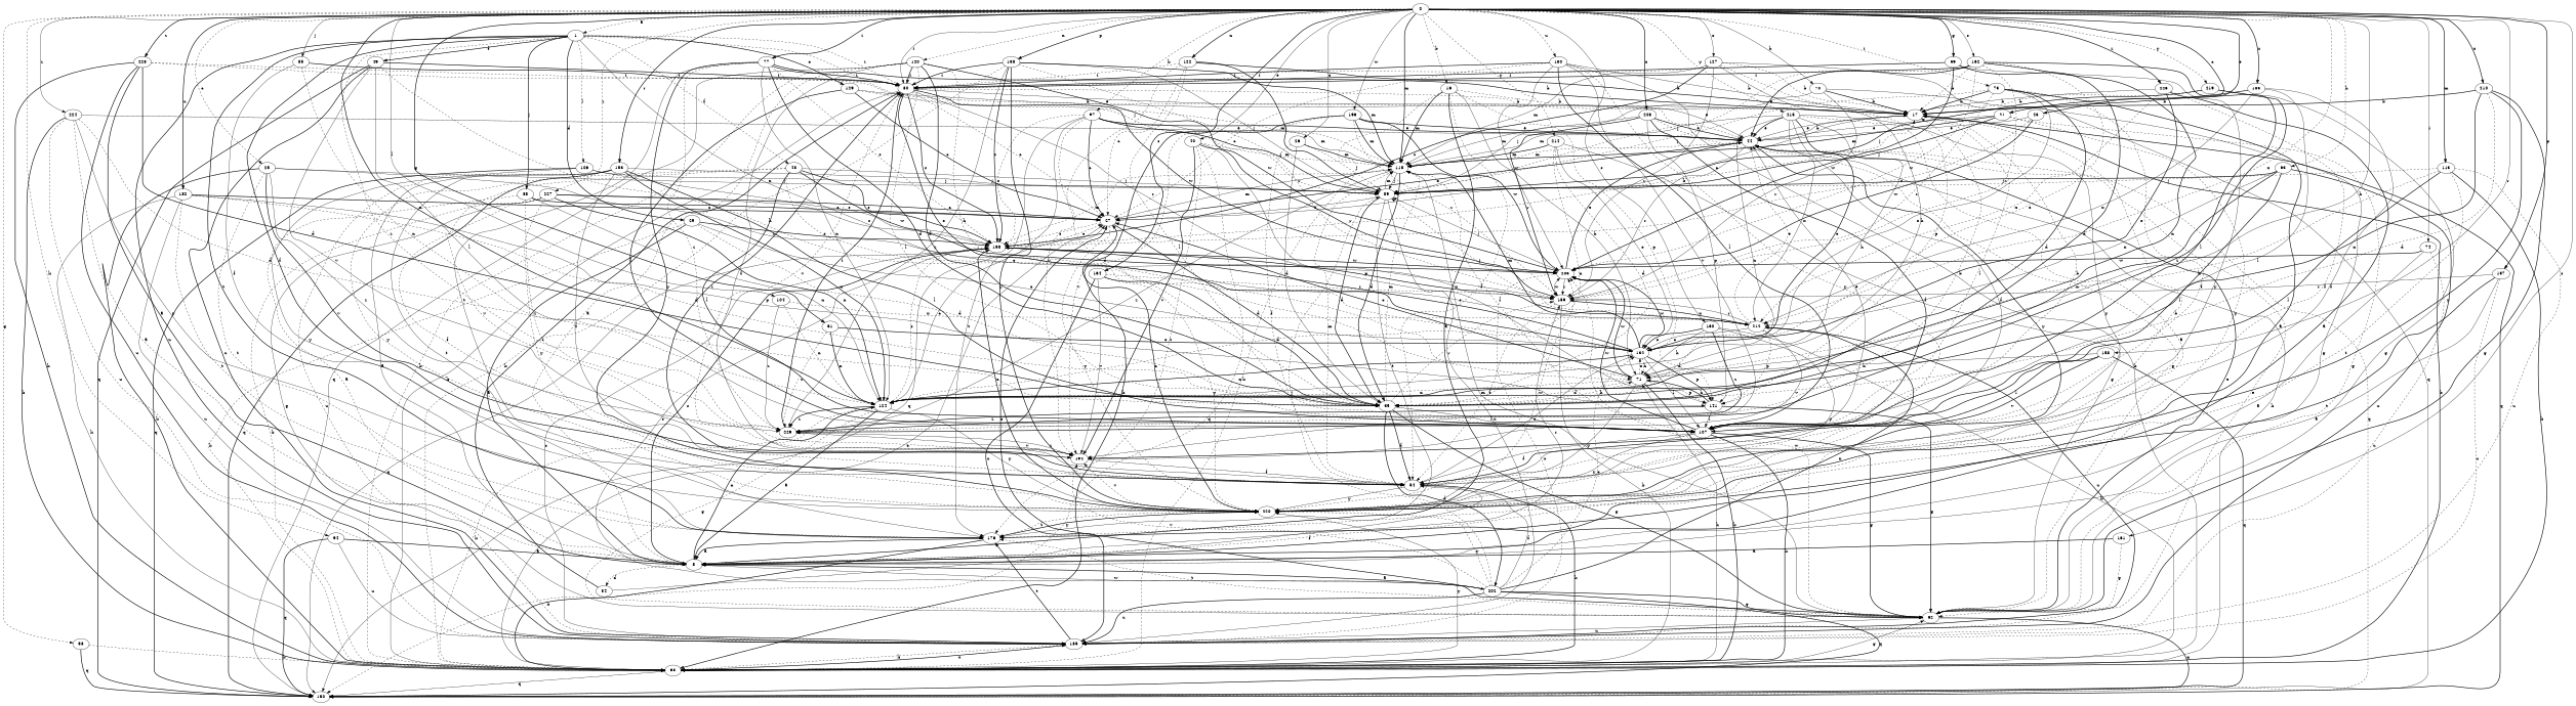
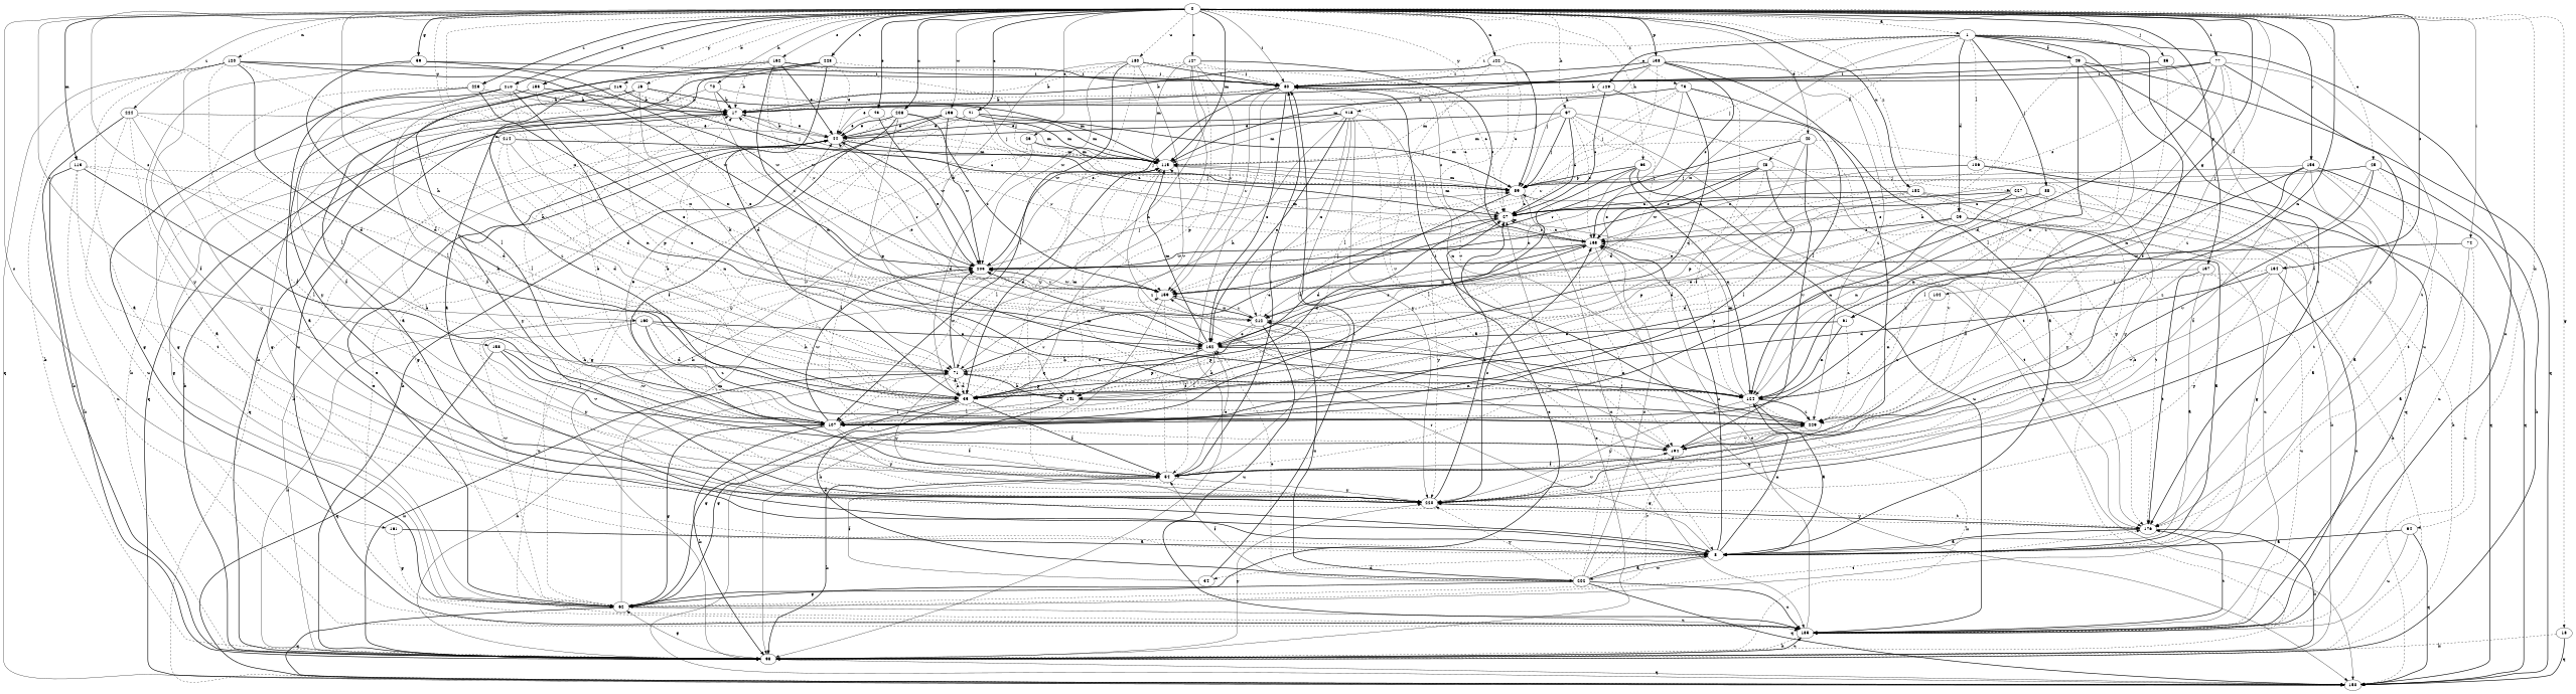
  strict digraph {
    edge [style=bold]
    0
    1
    16
    21
    25
    26
    40
    43
-   58
+   58 [label=18]
    59
    61
    63
    70
    71
    73
    74
    77
    80
    85
    94
    97
    104
    113
    115
    120
    122
    124
    127
    137
    138
    153
    158
    160
    161
    162
    164
    180
    182
    183
    196
    208
    210
    212
    214
    215
    219
    224
    226
    227
    228
    29
    48
    49
    54
    88
    89
    106
    129
    176
    185
    229
    8
    17
    98
    141
    44
    62
    220
    159
    194
    35
    150
    168
    203
    132
    107
    27
    34
    202
    0 -> 1 [label=a style=dashed]
    0 -> 16 [label=b style=dashed]
    0 -> 21 [label=c]
    0 -> 25 [label=c style=dashed]
    0 -> 26 [label=c style=solid]
    0 -> 40 [label=e style=solid]
    0 -> 43 [label=e]
    0 -> 58 [label=g style=dashed]
    0 -> 59 [label=g]
    0 -> 61 [label=g]
    0 -> 63 [label=h style=dashed]
    0 -> 70 [label=h style=solid]
    0 -> 71 [label=h style=solid]
    0 -> 73 [label=i style=dashed]
    0 -> 74 [label=i style=solid]
    0 -> 77 [label=i]
    0 -> 80 [label=i style=solid]
    0 -> 85 [label=j style=solid]
    0 -> 94 [label=k style=dashed]
    0 -> 97 [label=k style=dashed]
    0 -> 104 [label=l style=solid]
    0 -> 113 [label=m]
    0 -> 115 [label=m]
    0 -> 120 [label=n style=dashed]
    0 -> 122 [label=n]
    0 -> 124 [label=n]
    0 -> 127 [label=o style=solid]
    0 -> 137 [label=p]
    0 -> 138 [label=p]
    0 -> 153 [label=r]
    0 -> 158 [label=r style=solid]
    0 -> 160 [label=s style=solid]
    0 -> 161 [label=s style=solid]
    0 -> 162 [label=s style=solid]
    0 -> 164 [label=s]
    0 -> 180 [label=u style=dashed]
    0 -> 182 [label=u]
    0 -> 183 [label=u]
    0 -> 196 [label=w style=solid]
    0 -> 208 [label=x]
    0 -> 210 [label=x]
    0 -> 212 [label=x style=dashed]
    0 -> 214 [label=y style=dashed]
    0 -> 215 [label=y style=dashed]
    0 -> 219 [label=y style=dashed]
    0 -> 224 [label=z style=solid]
    0 -> 226 [label=z]
    0 -> 227 [label=z style=dashed]
    0 -> 228 [label=z]
    1 -> 80 [label=i style=dashed]
    1 -> 212 [label=x style=solid]
    1 -> 29 [label=d]
    1 -> 48 [label=f style=dashed]
    1 -> 49 [label=f]
    1 -> 54 [label=f]
    1 -> 88 [label=j]
    1 -> 89 [label=j style=dashed]
    1 -> 106 [label=l style=dashed]
    1 -> 129 [label=o]
    1 -> 176 [label=t]
    1 -> 185 [label=u]
    1 -> 229 [label=z style=dashed]
    16 -> 71 [label=h style=solid]
    16 -> 115 [label=m]
    16 -> 54 [label=f style=dashed]
    16 -> 8 [label=a]
    16 -> 17 [label=b style=dashed]
    16 -> 98 [label=k style=dashed]
    16 -> 141 [label=p style=dashed]
    21 -> 115 [label=m]
    21 -> 89 [label=j]
    21 -> 44 [label=e style=solid]
    21 -> 62 [label=g style=dashed]
    21 -> 220 [label=y style=dashed]
    25 -> 89 [label=j style=solid]
    25 -> 176 [label=t style=dashed]
    25 -> 229 [label=z style=solid]
    25 -> 98 [label=k]
    25 -> 159 [label=r style=solid]
    25 -> 194 [label=v]
    26 -> 115 [label=m]
    26 -> 54 [label=f style=dashed]
    26 -> 89 [label=j style=dashed]
    26 -> 35 [label=d style=solid]
    40 -> 115 [label=m style=dashed]
    40 -> 176 [label=t style=dashed]
    40 -> 141 [label=p style=solid]
    40 -> 159 [label=r]
    40 -> 194 [label=v]
    40 -> 150 [label=q style=dashed]
    43 -> 44 [label=e style=solid]
    43 -> 168 [label=s style=dashed]
    43 -> 203 [label=w]
    58 -> 98 [label=k style=dashed]
    58 -> 150 [label=q]
    59 -> 80 [label=i]
    59 -> 220 [label=y style=solid]
    59 -> 35 [label=d]
    59 -> 203 [label=w]
    61 -> 124 [label=n]
    61 -> 229 [label=z style=dashed]
    61 -> 132 [label=o]
    63 -> 124 [label=n]
    63 -> 212 [label=x style=solid]
    63 -> 89 [label=j]
    63 -> 185 [label=u]
    63 -> 107 [label=l]
    70 -> 89 [label=j style=solid]
    70 -> 17 [label=b]
    70 -> 62 [label=g style=solid]
    70 -> 159 [label=r style=solid]
    71 -> 124 [label=n style=dashed]
    71 -> 98 [label=k]
    71 -> 141 [label=p style=dashed]
    71 -> 220 [label=y style=solid]
    71 -> 35 [label=d style=dashed]
    71 -> 203 [label=w]
    71 -> 132 [label=o style=dashed]
    71 -> 27 [label=c]
    73 -> 54 [label=f style=dashed]
    73 -> 89 [label=j style=dashed]
    73 -> 8 [label=a]
    73 -> 17 [label=b]
    73 -> 159 [label=r style=dashed]
    73 -> 35 [label=d]
    73 -> 132 [label=o style=solid]
    74 -> 185 [label=u style=dashed]
    74 -> 8 [label=a style=solid]
    74 -> 203 [label=w]
    77 -> 80 [label=i]
    77 -> 124 [label=n style=solid]
    77 -> 176 [label=t style=solid]
    77 -> 229 [label=z style=dashed]
    77 -> 17 [label=b]
    77 -> 220 [label=y]
    77 -> 35 [label=d]
    77 -> 168 [label=s style=dashed]
    80 -> 17 [label=b style=dashed]
    80 -> 98 [label=k style=solid]
    80 -> 44 [label=e style=solid]
    80 -> 159 [label=r style=solid]
    80 -> 194 [label=v style=dashed]
-   80 -> 168 [label=s]
+   80 -> 168 [label=s style=solid]
    80 -> 203 [label=w]
    80 -> 132 [label=o]
    80 -> 27 [label=c style=dashed]
    85 -> 80 [label=i]
-   85 -> 124 [label=n style=dashed]
+   85 -> 229 [label=n style=dashed]
    85 -> 54 [label=f style=solid]
    94 -> 185 [label=u style=solid]
    94 -> 8 [label=a]
    94 -> 150 [label=q]
    97 -> 115 [label=m style=solid]
    97 -> 89 [label=j]
    97 -> 176 [label=t style=solid]
    97 -> 44 [label=e]
    97 -> 35 [label=d style=dashed]
    97 -> 150 [label=q style=solid]
    97 -> 168 [label=s style=dashed]
    97 -> 27 [label=c]
    104 -> 124 [label=n style=dashed]
    104 -> 212 [label=x style=dashed]
    104 -> 229 [label=z style=solid]
    113 -> 71 [label=h style=dashed]
    113 -> 89 [label=j style=dashed]
    113 -> 176 [label=t style=dashed]
    113 -> 185 [label=u style=dashed]
    113 -> 98 [label=k]
    113 -> 107 [label=l]
    115 -> 89 [label=j style=solid]
    115 -> 229 [label=z style=solid]
    115 -> 35 [label=d]
    115 -> 107 [label=l style=dashed]
    120 -> 71 [label=h style=dashed]
    120 -> 80 [label=i]
    120 -> 54 [label=f style=solid]
    120 -> 8 [label=a style=dashed]
    120 -> 98 [label=k style=dashed]
    120 -> 35 [label=d]
    120 -> 150 [label=q style=solid]
    120 -> 203 [label=w]
    120 -> 107 [label=l style=dashed]
    122 -> 80 [label=i style=dashed]
    122 -> 89 [label=j]
    122 -> 17 [label=b]
    122 -> 194 [label=v style=dashed]
    122 -> 107 [label=l style=dashed]
    122 -> 27 [label=c style=dashed]
    124 -> 229 [label=z]
    124 -> 8 [label=a]
    124 -> 98 [label=k style=dashed]
    124 -> 62 [label=g style=dashed]
    124 -> 220 [label=y style=solid]
    124 -> 168 [label=s style=dashed]
    124 -> 27 [label=c style=solid]
    127 -> 71 [label=h style=solid]
    127 -> 80 [label=i style=dashed]
    127 -> 115 [label=m style=solid]
    127 -> 17 [label=b style=dashed]
    127 -> 141 [label=p style=dashed]
    127 -> 159 [label=r style=solid]
    127 -> 150 [label=q style=solid]
    127 -> 168 [label=s]
    137 -> 176 [label=t]
    137 -> 185 [label=u style=dashed]
    137 -> 8 [label=a style=solid]
    137 -> 159 [label=r style=solid]
    138 -> 80 [label=i]
    138 -> 115 [label=m]
    138 -> 89 [label=j style=solid]
    138 -> 229 [label=z style=solid]
    138 -> 98 [label=k style=dashed]
    138 -> 220 [label=y]
    138 -> 159 [label=r style=dashed]
    138 -> 168 [label=s]
    153 -> 124 [label=n]
    153 -> 54 [label=f style=solid]
    153 -> 89 [label=j style=solid]
    153 -> 176 [label=t style=solid]
    153 -> 185 [label=u style=dashed]
    153 -> 8 [label=a style=solid]
    153 -> 150 [label=q]
    153 -> 107 [label=l]
    158 -> 71 [label=h style=solid]
    158 -> 194 [label=v]
    158 -> 150 [label=q]
    158 -> 107 [label=l]
    160 -> 71 [label=h style=solid]
    160 -> 229 [label=z]
    160 -> 98 [label=k style=solid]
    160 -> 220 [label=y style=solid]
    160 -> 35 [label=d style=dashed]
    160 -> 132 [label=o]
    161 -> 8 [label=a]
    161 -> 62 [label=g style=dashed]
    162 -> 80 [label=i]
    162 -> 124 [label=n]
    162 -> 89 [label=j style=dashed]
    162 -> 17 [label=b style=dashed]
    162 -> 44 [label=e]
    162 -> 159 [label=r style=dashed]
    162 -> 203 [label=w style=dashed]
    162 -> 132 [label=o style=dashed]
    162 -> 107 [label=l]
    164 -> 185 [label=u]
    164 -> 220 [label=y style=dashed]
    164 -> 159 [label=r style=dashed]
    164 -> 194 [label=v style=solid]
    164 -> 35 [label=d]
    180 -> 80 [label=i]
-   180 -> 17 [label=b style=solid]
    180 -> 98 [label=k style=solid]
    180 -> 220 [label=y style=dashed]
    180 -> 194 [label=v style=solid]
    180 -> 203 [label=w style=solid]
    180 -> 107 [label=l]
    180 -> 27 [label=c style=dashed]
    182 -> 176 [label=t style=dashed]
    182 -> 185 [label=u style=solid]
    182 -> 98 [label=k style=solid]
    182 -> 141 [label=p style=solid]
    182 -> 35 [label=d style=dashed]
    182 -> 27 [label=c]
    183 -> 212 [label=x style=solid]
    183 -> 54 [label=f style=solid]
    183 -> 17 [label=b]
    183 -> 107 [label=l style=solid]
    196 -> 115 [label=m]
    196 -> 98 [label=k]
    196 -> 44 [label=e]
    196 -> 159 [label=r style=dashed]
    196 -> 194 [label=v style=dashed]
    196 -> 203 [label=w]
    208 -> 115 [label=m style=solid]
    208 -> 54 [label=f]
    208 -> 141 [label=p style=solid]
    208 -> 44 [label=e]
    208 -> 62 [label=g style=dashed]
    208 -> 159 [label=r]
    210 -> 124 [label=n]
    210 -> 17 [label=b]
    210 -> 62 [label=g]
    210 -> 220 [label=y]
    210 -> 35 [label=d style=dashed]
    212 -> 89 [label=j style=dashed]
    212 -> 185 [label=u]
    212 -> 141 [label=p style=dashed]
    212 -> 44 [label=e style=dashed]
    212 -> 159 [label=r style=solid]
    212 -> 194 [label=v style=solid]
    212 -> 132 [label=o style=solid]
    214 -> 115 [label=m]
    214 -> 124 [label=n style=dashed]
    214 -> 62 [label=g style=solid]
    214 -> 35 [label=d style=dashed]
    214 -> 132 [label=o style=solid]
    215 -> 71 [label=h style=solid]
    215 -> 115 [label=m style=solid]
    215 -> 124 [label=n style=solid]
    215 -> 212 [label=x style=solid]
    215 -> 54 [label=f style=solid]
    215 -> 8 [label=a style=dashed]
    215 -> 44 [label=e]
    215 -> 220 [label=y style=solid]
    215 -> 132 [label=o]
    219 -> 89 [label=j]
    219 -> 229 [label=z]
    219 -> 17 [label=b style=dashed]
    219 -> 62 [label=g style=solid]
    224 -> 185 [label=u style=dashed]
    224 -> 8 [label=a style=dashed]
    224 -> 98 [label=k]
    224 -> 44 [label=e style=solid]
    224 -> 220 [label=y style=solid]
    224 -> 35 [label=d style=dashed]
    226 -> 212 [label=x style=dashed]
    226 -> 54 [label=f style=dashed]
    226 -> 8 [label=a]
    226 -> 17 [label=b style=solid]
    226 -> 132 [label=o]
    227 -> 124 [label=n]
    227 -> 54 [label=f style=dashed]
    227 -> 98 [label=k style=dashed]
    227 -> 62 [label=g style=solid]
    227 -> 220 [label=y style=dashed]
    227 -> 168 [label=s style=solid]
    227 -> 27 [label=c]
    228 -> 80 [label=i style=dashed]
    228 -> 185 [label=u]
    228 -> 8 [label=a]
    228 -> 98 [label=k]
    228 -> 44 [label=e style=dashed]
    228 -> 35 [label=d]
    29 -> 8 [label=a]
    29 -> 98 [label=k style=dashed]
    29 -> 35 [label=d style=dashed]
    29 -> 168 [label=s]
    29 -> 132 [label=o style=solid]
    48 -> 89 [label=j style=solid]
    48 -> 220 [label=y style=dashed]
    48 -> 194 [label=v style=dashed]
    48 -> 168 [label=s]
    48 -> 203 [label=w]
    48 -> 132 [label=o style=dashed]
    48 -> 107 [label=l]
    49 -> 71 [label=h style=dashed]
    49 -> 80 [label=i]
    49 -> 185 [label=u]
    49 -> 194 [label=v style=solid]
    49 -> 150 [label=q]
-   49 -> 107 [label=l style=solid]
+   49 -> 107 [label=l]
    54 -> 80 [label=i]
    54 -> 115 [label=m style=dashed]
    54 -> 98 [label=k]
    54 -> 220 [label=y style=solid]
    54 -> 132 [label=o style=solid]
    88 -> 124 [label=n style=solid]
    88 -> 229 [label=z style=dashed]
    88 -> 8 [label=a style=dashed]
    88 -> 27 [label=c]
    89 -> 115 [label=m style=solid]
    89 -> 176 [label=t style=solid]
    89 -> 185 [label=u style=solid]
    89 -> 35 [label=d]
    89 -> 27 [label=c style=solid]
    106 -> 89 [label=j style=solid]
    106 -> 220 [label=y style=solid]
    106 -> 150 [label=q]
    106 -> 168 [label=s style=solid]
    129 -> 115 [label=m style=dashed]
    129 -> 17 [label=b style=solid]
    129 -> 107 [label=l]
    129 -> 27 [label=c]
    176 -> 8 [label=a]
    176 -> 98 [label=k]
    176 -> 220 [label=y]
    185 -> 176 [label=t]
    185 -> 98 [label=k style=dashed]
    185 -> 44 [label=e style=dashed]
    185 -> 168 [label=s style=solid]
    229 -> 80 [label=i]
    229 -> 17 [label=b style=dashed]
    229 -> 194 [label=v style=solid]
    8 -> 124 [label=n]
    8 -> 159 [label=r style=solid]
    8 -> 168 [label=s]
    8 -> 34 [label=d style=dashed]
    8 -> 202 [label=w style=solid]
    17 -> 44 [label=e style=solid]
    17 -> 150 [label=q]
    17 -> 107 [label=l style=dashed]
    17 -> 27 [label=c style=solid]
    98 -> 71 [label=h style=solid]
    98 -> 185 [label=u]
    98 -> 17 [label=b]
    98 -> 62 [label=g style=solid]
    98 -> 220 [label=y style=solid]
    98 -> 150 [label=q style=solid]
    98 -> 27 [label=c style=solid]
    141 -> 71 [label=h]
    141 -> 229 [label=z]
    141 -> 62 [label=g]
    141 -> 107 [label=l style=solid]
    44 -> 115 [label=m style=dashed]
    44 -> 17 [label=b style=solid]
    44 -> 98 [label=k style=solid]
    44 -> 220 [label=y]
    44 -> 159 [label=r style=solid]
    44 -> 150 [label=q style=dashed]
    44 -> 27 [label=c]
    62 -> 115 [label=m style=solid]
    62 -> 176 [label=t style=dashed]
    62 -> 185 [label=u style=solid]
    62 -> 44 [label=e]
    62 -> 150 [label=q]
    62 -> 203 [label=w style=dashed]
    62 -> 27 [label=c]
    220 -> 176 [label=t style=dashed]
    220 -> 17 [label=b style=dashed]
    220 -> 194 [label=v style=dashed]
    220 -> 168 [label=s]
    220 -> 203 [label=w style=dashed]
    220 -> 27 [label=c]
    159 -> 212 [label=x]
    159 -> 54 [label=f style=dashed]
    159 -> 98 [label=k style=solid]
    159 -> 203 [label=w style=solid]
    194 -> 54 [label=f style=solid]
    194 -> 229 [label=z style=solid]
    35 -> 71 [label=h style=dashed]
    35 -> 115 [label=m style=dashed]
    35 -> 54 [label=f]
    35 -> 62 [label=g]
    35 -> 159 [label=r style=dashed]
    35 -> 107 [label=l style=solid]
    35 -> 202 [label=d]
    168 -> 115 [label=m style=dashed]
    168 -> 212 [label=x]
    168 -> 17 [label=b style=dashed]
    168 -> 150 [label=q style=solid]
    168 -> 203 [label=w]
    168 -> 27 [label=c style=dashed]
    203 -> 89 [label=j style=solid]
    203 -> 185 [label=u style=dashed]
    203 -> 44 [label=e]
    203 -> 159 [label=r style=solid]
    132 -> 71 [label=h style=dashed]
    132 -> 115 [label=m]
    132 -> 124 [label=n]
    132 -> 141 [label=p]
    132 -> 168 [label=s]
    132 -> 203 [label=w]
    132 -> 107 [label=l style=solid]
    107 -> 54 [label=f style=solid]
    107 -> 17 [label=b style=dashed]
    107 -> 98 [label=k]
    107 -> 44 [label=e style=solid]
    107 -> 62 [label=g]
    107 -> 220 [label=y style=solid]
    107 -> 203 [label=w]
    27 -> 115 [label=m style=solid]
    27 -> 220 [label=y style=dashed]
    27 -> 35 [label=d]
    27 -> 168 [label=s style=dashed]
    34 -> 80 [label=i]
    34 -> 54 [label=f style=solid]
    202 -> 212 [label=x]
    202 -> 54 [label=f style=solid]
    202 -> 89 [label=j style=dashed]
    202 -> 185 [label=u]
    202 -> 8 [label=a]
    202 -> 62 [label=g]
    202 -> 220 [label=y style=dashed]
    202 -> 194 [label=v style=dashed]
    202 -> 150 [label=q]
    202 -> 168 [label=s style=solid]
    202 -> 132 [label=o style=dashed]
  }
